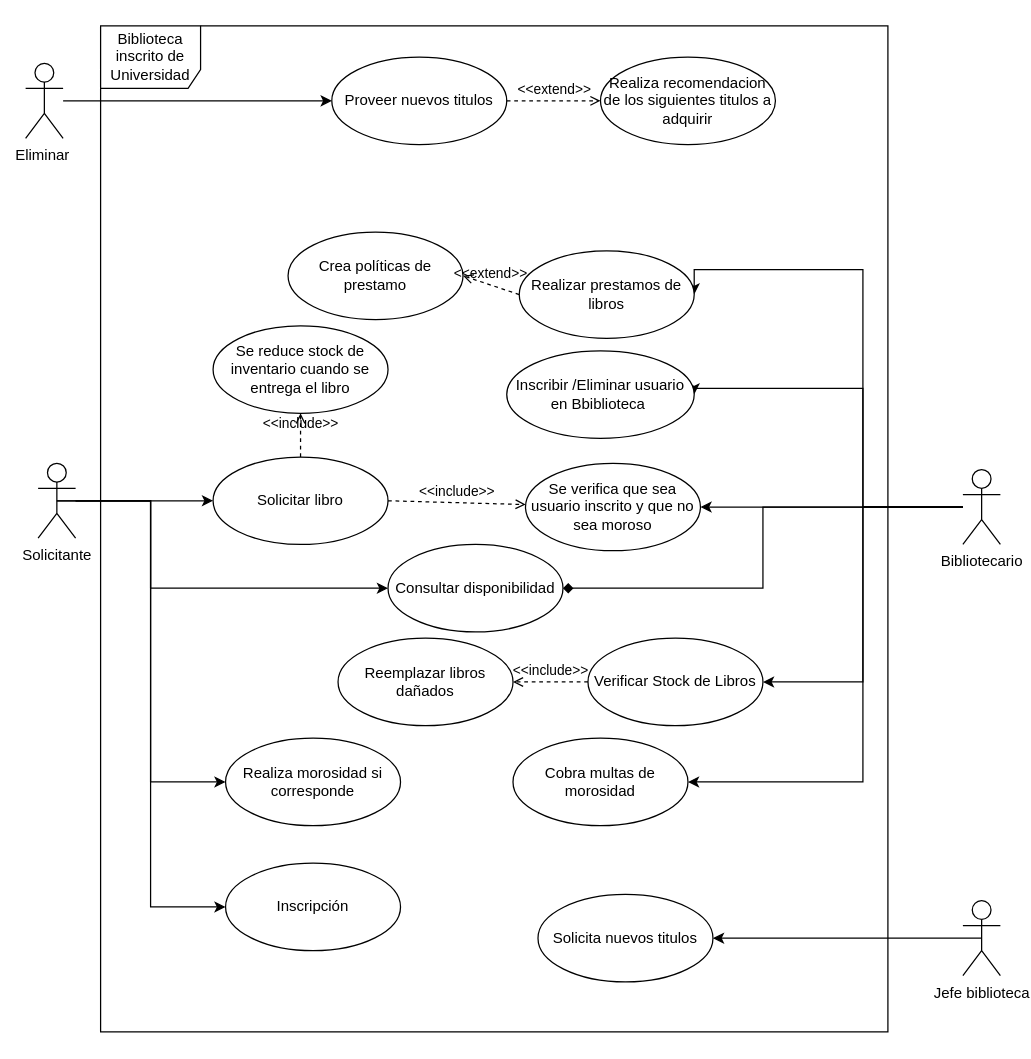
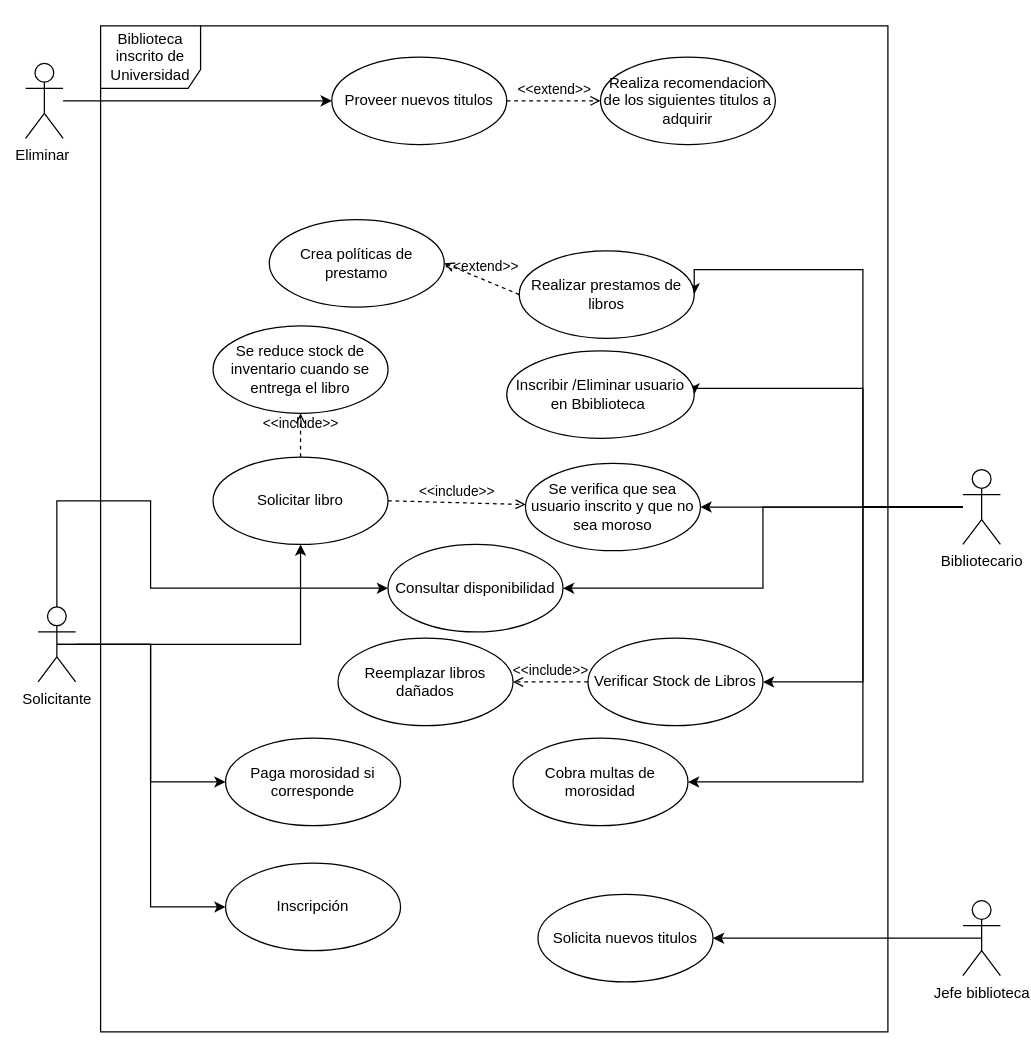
  <mxCell id="0" />
  <mxCell id="1" parent="0" />
  <mxCell id="2" style="edgeStyle=orthogonalEdgeStyle;rounded=0;orthogonalLoop=1;jettySize=auto;html=1;entryX=1;entryY=0.5;entryDx=0;entryDy=0;" parent="1" source="8" target="15" edge="1"><mxGeometry relative="1" as="geometry"><Array as="points"><mxPoint x="690" y="405" /><mxPoint x="690" y="310" /><mxPoint x="555" y="310" /></Array></mxGeometry></mxCell>
  <mxCell id="3" style="edgeStyle=orthogonalEdgeStyle;rounded=0;orthogonalLoop=1;jettySize=auto;html=1;entryX=1;entryY=0.5;entryDx=0;entryDy=0;" parent="1" source="8" target="16" edge="1"><mxGeometry relative="1" as="geometry"><Array as="points"><mxPoint x="690" y="405" /><mxPoint x="690" y="545" /></Array></mxGeometry></mxCell>
  <mxCell id="4" style="edgeStyle=orthogonalEdgeStyle;rounded=0;orthogonalLoop=1;jettySize=auto;html=1;entryX=1;entryY=0.5;entryDx=0;entryDy=0;" parent="1" source="8" target="21" edge="1"><mxGeometry relative="1" as="geometry"><Array as="points"><mxPoint x="690" y="405" /><mxPoint x="690" y="625" /></Array></mxGeometry></mxCell>
  <mxCell id="5" style="edgeStyle=orthogonalEdgeStyle;rounded=0;orthogonalLoop=1;jettySize=auto;html=1;entryX=1;entryY=0.5;entryDx=0;entryDy=0;" parent="1" source="8" target="29" edge="1"><mxGeometry relative="1" as="geometry"><Array as="points"><mxPoint x="690" y="405" /><mxPoint x="690" y="215" /></Array></mxGeometry></mxCell>
  <mxCell id="6" style="edgeStyle=orthogonalEdgeStyle;rounded=0;orthogonalLoop=1;jettySize=auto;html=1;entryX=1;entryY=0.5;entryDx=0;entryDy=0;" parent="1" source="8" target="19" edge="1"><mxGeometry relative="1" as="geometry" /></mxCell>
- <mxCell id="7" style="edgeStyle=orthogonalEdgeStyle;rounded=0;orthogonalLoop=1;jettySize=auto;html=1;endArrow=diamond;" parent="1" source="8" target="38" edge="1"><mxGeometry relative="1" as="geometry" /></mxCell>
+ <mxCell id="7" style="edgeStyle=orthogonalEdgeStyle;rounded=0;orthogonalLoop=1;jettySize=auto;html=1;" parent="1" source="8" target="38" edge="1"><mxGeometry relative="1" as="geometry" /></mxCell>
  <mxCell id="8" value="Bibliotecario" style="shape=umlActor;verticalLabelPosition=bottom;verticalAlign=top;html=1;" parent="1" vertex="1"><mxGeometry x="770" y="375" width="30" height="60" as="geometry" /></mxCell>
  <mxCell id="9" style="edgeStyle=orthogonalEdgeStyle;rounded=0;orthogonalLoop=1;jettySize=auto;html=1;exitX=0.5;exitY=0.5;exitDx=0;exitDy=0;exitPerimeter=0;" parent="1" source="13" target="14" edge="1"><mxGeometry relative="1" as="geometry" /></mxCell>
  <mxCell id="10" style="edgeStyle=orthogonalEdgeStyle;rounded=0;orthogonalLoop=1;jettySize=auto;html=1;exitX=0.5;exitY=0.5;exitDx=0;exitDy=0;exitPerimeter=0;entryX=0;entryY=0.5;entryDx=0;entryDy=0;" parent="1" source="13" target="34" edge="1"><mxGeometry relative="1" as="geometry" /></mxCell>
  <mxCell id="11" style="edgeStyle=orthogonalEdgeStyle;rounded=0;orthogonalLoop=1;jettySize=auto;html=1;entryX=0;entryY=0.5;entryDx=0;entryDy=0;" parent="1" source="13" target="37" edge="1"><mxGeometry relative="1" as="geometry" /></mxCell>
  <mxCell id="12" style="edgeStyle=orthogonalEdgeStyle;rounded=0;orthogonalLoop=1;jettySize=auto;html=1;entryX=0;entryY=0.5;entryDx=0;entryDy=0;" parent="1" source="13" target="38" edge="1"><mxGeometry relative="1" as="geometry"><Array as="points"><mxPoint x="120" y="400" /><mxPoint x="120" y="470" /></Array></mxGeometry></mxCell>
- <mxCell id="13" value="Solicitante" style="shape=umlActor;verticalLabelPosition=bottom;verticalAlign=top;html=1;" parent="1" vertex="1"><mxGeometry x="30" y="370" width="30" height="60" as="geometry" /></mxCell>
+ <mxCell id="13" value="Solicitante" style="shape=umlActor;verticalLabelPosition=bottom;verticalAlign=top;html=1;" parent="1" vertex="1"><mxGeometry x="30" y="485" width="30" height="60" as="geometry" /></mxCell>
  <mxCell id="14" value="Solicitar libro" style="ellipse;whiteSpace=wrap;html=1;" parent="1" vertex="1"><mxGeometry x="170" y="365" width="140" height="70" as="geometry" /></mxCell>
  <mxCell id="15" value="Inscribir /Eliminar usuario en Bbiblioteca&amp;nbsp;" style="ellipse;whiteSpace=wrap;html=1;" parent="1" vertex="1"><mxGeometry x="405" y="280" width="150" height="70" as="geometry" /></mxCell>
  <mxCell id="16" value="Verificar Stock de Libros" style="ellipse;whiteSpace=wrap;html=1;" parent="1" vertex="1"><mxGeometry x="470" y="510" width="140" height="70" as="geometry" /></mxCell>
  <mxCell id="17" style="edgeStyle=orthogonalEdgeStyle;rounded=0;orthogonalLoop=1;jettySize=auto;html=1;" parent="1" source="18" target="20" edge="1"><mxGeometry relative="1" as="geometry" /></mxCell>
  <mxCell id="18" value="Eliminar&amp;nbsp;" style="shape=umlActor;verticalLabelPosition=bottom;verticalAlign=top;html=1;" parent="1" vertex="1"><mxGeometry x="20" y="50" width="30" height="60" as="geometry" /></mxCell>
  <mxCell id="19" value="Se verifica que sea usuario inscrito y que no sea moroso" style="ellipse;whiteSpace=wrap;html=1;" parent="1" vertex="1"><mxGeometry x="420" y="370" width="140" height="70" as="geometry" /></mxCell>
  <mxCell id="20" value="Proveer nuevos titulos" style="ellipse;whiteSpace=wrap;html=1;" parent="1" vertex="1"><mxGeometry x="265" y="45" width="140" height="70" as="geometry" /></mxCell>
  <mxCell id="21" value="Cobra multas de morosidad" style="ellipse;whiteSpace=wrap;html=1;" parent="1" vertex="1"><mxGeometry x="410" y="590" width="140" height="70" as="geometry" /></mxCell>
  <mxCell id="22" value="Reemplazar libros dañados" style="ellipse;whiteSpace=wrap;html=1;" parent="1" vertex="1"><mxGeometry x="270" y="510" width="140" height="70" as="geometry" /></mxCell>
  <mxCell id="23" value="&amp;lt;&amp;lt;include&amp;gt;&amp;gt;" style="html=1;verticalAlign=bottom;labelBackgroundColor=none;endArrow=open;endFill=0;dashed=1;exitX=0;exitY=0.5;exitDx=0;exitDy=0;entryX=1;entryY=0.5;entryDx=0;entryDy=0;" parent="1" source="16" target="22" edge="1"><mxGeometry width="160" relative="1" as="geometry"><mxPoint x="370" y="720" as="sourcePoint" /><mxPoint x="530" y="720" as="targetPoint" /></mxGeometry></mxCell>
  <mxCell id="24" style="edgeStyle=orthogonalEdgeStyle;rounded=0;orthogonalLoop=1;jettySize=auto;html=1;exitX=0.5;exitY=0.5;exitDx=0;exitDy=0;exitPerimeter=0;" parent="1" source="25" target="26" edge="1"><mxGeometry relative="1" as="geometry" /></mxCell>
  <mxCell id="25" value="Jefe biblioteca" style="shape=umlActor;verticalLabelPosition=bottom;verticalAlign=top;html=1;" parent="1" vertex="1"><mxGeometry x="770" y="720" width="30" height="60" as="geometry" /></mxCell>
  <mxCell id="26" value="Solicita nuevos titulos" style="ellipse;whiteSpace=wrap;html=1;" parent="1" vertex="1"><mxGeometry x="430" y="715" width="140" height="70" as="geometry" /></mxCell>
  <mxCell id="27" value="&amp;lt;&amp;lt;include&amp;gt;&amp;gt;" style="html=1;verticalAlign=bottom;labelBackgroundColor=none;endArrow=open;endFill=0;dashed=1;exitX=1;exitY=0.5;exitDx=0;exitDy=0;" parent="1" source="14" target="19" edge="1"><mxGeometry width="160" relative="1" as="geometry"><mxPoint x="310" y="430" as="sourcePoint" /><mxPoint x="470" y="430" as="targetPoint" /></mxGeometry></mxCell>
  <mxCell id="28" value="Biblioteca inscrito de Universidad" style="shape=umlFrame;whiteSpace=wrap;html=1;width=80;height=50;" parent="1" vertex="1"><mxGeometry x="80" y="20" width="630" height="805" as="geometry" /></mxCell>
  <mxCell id="29" value="Realizar prestamos de libros" style="ellipse;whiteSpace=wrap;html=1;" parent="1" vertex="1"><mxGeometry x="415" y="200" width="140" height="70" as="geometry" /></mxCell>
  <mxCell id="30" value="Se reduce stock de inventario cuando se entrega el libro" style="ellipse;whiteSpace=wrap;html=1;" parent="1" vertex="1"><mxGeometry x="170" y="260" width="140" height="70" as="geometry" /></mxCell>
- <mxCell id="31" value="Crea políticas de prestamo" style="ellipse;whiteSpace=wrap;html=1;" parent="1" vertex="1"><mxGeometry x="230" y="185" width="140" height="70" as="geometry" /></mxCell>
+ <mxCell id="31" value="Crea políticas de prestamo" style="ellipse;whiteSpace=wrap;html=1;" parent="1" vertex="1"><mxGeometry x="215" y="175" width="140" height="70" as="geometry" /></mxCell>
  <mxCell id="32" value="&amp;lt;&amp;lt;extend&amp;gt;&amp;gt;" style="html=1;verticalAlign=bottom;labelBackgroundColor=none;endArrow=open;endFill=0;dashed=1;exitX=0;exitY=0.5;exitDx=0;exitDy=0;entryX=1;entryY=0.5;entryDx=0;entryDy=0;" parent="1" source="29" target="31" edge="1"><mxGeometry width="160" relative="1" as="geometry"><mxPoint x="330" y="260" as="sourcePoint" /><mxPoint x="490" y="260" as="targetPoint" /></mxGeometry></mxCell>
  <mxCell id="33" value="&amp;lt;&amp;lt;include&amp;gt;&amp;gt;" style="html=1;verticalAlign=bottom;labelBackgroundColor=none;endArrow=open;endFill=0;dashed=1;exitX=0.5;exitY=0;exitDx=0;exitDy=0;" parent="1" source="14" target="30" edge="1"><mxGeometry width="160" relative="1" as="geometry"><mxPoint x="330" y="560" as="sourcePoint" /><mxPoint x="490" y="560" as="targetPoint" /></mxGeometry></mxCell>
- <mxCell id="34" value="Realiza morosidad si corresponde" style="ellipse;whiteSpace=wrap;html=1;" parent="1" vertex="1"><mxGeometry x="180" y="590" width="140" height="70" as="geometry" /></mxCell>
+ <mxCell id="34" value="Paga morosidad si corresponde" style="ellipse;whiteSpace=wrap;html=1;" parent="1" vertex="1"><mxGeometry x="180" y="590" width="140" height="70" as="geometry" /></mxCell>
  <mxCell id="35" value="Realiza recomendacion de los siguientes titulos a adquirir" style="ellipse;whiteSpace=wrap;html=1;" parent="1" vertex="1"><mxGeometry x="480" y="45" width="140" height="70" as="geometry" /></mxCell>
  <mxCell id="36" value="&amp;lt;&amp;lt;extend&amp;gt;&amp;gt;" style="html=1;verticalAlign=bottom;labelBackgroundColor=none;endArrow=open;endFill=0;dashed=1;exitX=1;exitY=0.5;exitDx=0;exitDy=0;entryX=0;entryY=0.5;entryDx=0;entryDy=0;" parent="1" source="20" target="35" edge="1"><mxGeometry width="160" relative="1" as="geometry"><mxPoint x="340" y="330" as="sourcePoint" /><mxPoint x="500" y="330" as="targetPoint" /></mxGeometry></mxCell>
  <mxCell id="37" value="Inscripción" style="ellipse;whiteSpace=wrap;html=1;" parent="1" vertex="1"><mxGeometry x="180" y="690" width="140" height="70" as="geometry" /></mxCell>
  <mxCell id="38" value="Consultar disponibilidad" style="ellipse;whiteSpace=wrap;html=1;" parent="1" vertex="1"><mxGeometry x="310" y="435" width="140" height="70" as="geometry" /></mxCell>
